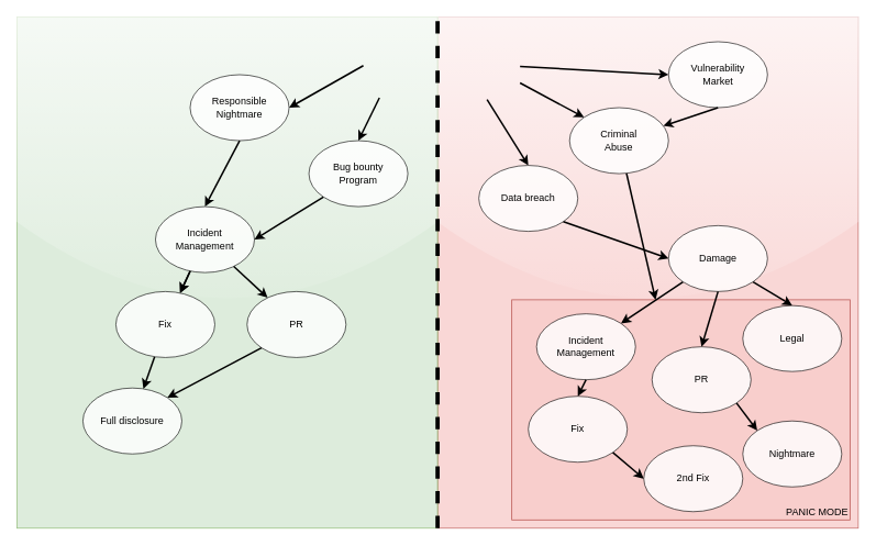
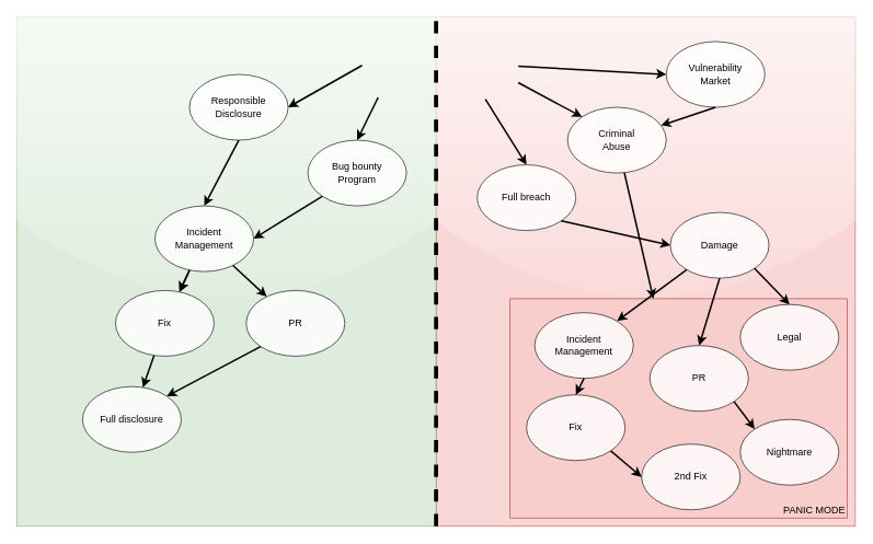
  <mxCell id="0" />
  <mxCell id="1" parent="0" />
  <mxCell id="2" value="" style="rounded=0;whiteSpace=wrap;html=1;fillColor=#f8cecc;strokeColor=#b85450;opacity=80;glass=1;" vertex="1" parent="1"><mxGeometry x="530" width="510" height="620" as="geometry" y="20" /></mxCell>
  <mxCell id="3" value="PANIC MODE" style="rounded=0;whiteSpace=wrap;html=1;glass=0;horizontal=1;verticalAlign=bottom;align=right;fillColor=#f8cecc;strokeColor=#b85450;" vertex="1" parent="1"><mxGeometry x="620" y="363" width="410" height="267" as="geometry" /></mxCell>
  <mxCell id="4" value="" style="rounded=0;whiteSpace=wrap;html=1;fillColor=#d5e8d4;strokeColor=#82b366;glass=1;opacity=80;" vertex="1" parent="1"><mxGeometry x="20" width="510" height="620" as="geometry" y="20" /></mxCell>
  <mxCell id="5" value="" style="endArrow=none;dashed=1;html=1;strokeWidth=5;" edge="1" parent="1"><mxGeometry width="50" height="50" relative="1" as="geometry"><mxPoint x="530" y="640" as="sourcePoint" /><mxPoint x="530" as="targetPoint" y="20" /></mxGeometry></mxCell>
  <mxCell id="6" value="" style="shape=image;html=1;verticalAlign=top;verticalLabelPosition=bottom;labelBackgroundColor=#ffffff;imageAspect=0;aspect=fixed;image=https://cdn2.iconfinder.com/data/icons/free-line-halloween-icons/24/Witch-Hat-128.png;glass=1;opacity=80;" vertex="1" parent="1"><mxGeometry x="440" y="40" width="78" height="78" as="geometry" /></mxCell>
  <mxCell id="7" value="" style="shape=image;html=1;verticalAlign=top;verticalLabelPosition=bottom;labelBackgroundColor=#ffffff;imageAspect=0;aspect=fixed;image=https://cdn2.iconfinder.com/data/icons/free-solid-halloween-icons/24/Witch-Hat-128.png;glass=1;opacity=80;" vertex="1" parent="1"><mxGeometry x="550" y="40" width="80" height="80" as="geometry" /></mxCell>
- <mxCell id="8" value="Responsible&lt;br&gt;Nightmare&lt;br&gt;" style="ellipse;whiteSpace=wrap;html=1;glass=1;opacity=80;" vertex="1" parent="1"><mxGeometry x="230" y="90" width="120" height="80" as="geometry" /></mxCell>
+ <mxCell id="8" value="Responsible&lt;br&gt;Disclosure&lt;br&gt;" style="ellipse;whiteSpace=wrap;html=1;glass=1;opacity=80;" vertex="1" parent="1"><mxGeometry x="230" y="90" width="120" height="80" as="geometry" /></mxCell>
  <mxCell id="9" value="Bug bounty&lt;br&gt;Program&lt;br&gt;" style="ellipse;whiteSpace=wrap;html=1;glass=1;opacity=80;" vertex="1" parent="1"><mxGeometry x="374" y="170" width="120" height="80" as="geometry" /></mxCell>
  <mxCell id="10" value="" style="endArrow=classic;html=1;strokeWidth=2;exitX=0;exitY=0.5;exitDx=0;exitDy=0;entryX=1;entryY=0.5;entryDx=0;entryDy=0;" edge="1" parent="1" source="6" target="8"><mxGeometry width="50" height="50" relative="1" as="geometry"><mxPoint x="280" y="690" as="sourcePoint" /><mxPoint x="70" y="660" as="targetPoint" /></mxGeometry></mxCell>
  <mxCell id="11" value="" style="endArrow=classic;html=1;strokeWidth=2;exitX=0.25;exitY=1;exitDx=0;exitDy=0;entryX=0.5;entryY=0;entryDx=0;entryDy=0;" edge="1" parent="1" source="6" target="9"><mxGeometry width="50" height="50" relative="1" as="geometry"><mxPoint x="450" y="89" as="sourcePoint" /><mxPoint x="360" y="140" as="targetPoint" /></mxGeometry></mxCell>
  <mxCell id="12" value="" style="rounded=0;orthogonalLoop=1;jettySize=auto;html=1;strokeWidth=2;" edge="1" parent="1" source="15" target="18"><mxGeometry relative="1" as="geometry" /></mxCell>
  <mxCell id="13" value="" style="edgeStyle=none;rounded=0;orthogonalLoop=1;jettySize=auto;html=1;strokeWidth=2;" edge="1" parent="1" source="15" target="18"><mxGeometry relative="1" as="geometry" /></mxCell>
  <mxCell id="14" value="" style="edgeStyle=none;rounded=0;orthogonalLoop=1;jettySize=auto;html=1;strokeWidth=2;" edge="1" parent="1" source="15" target="16"><mxGeometry relative="1" as="geometry" /></mxCell>
  <mxCell id="15" value="Incident&lt;br&gt;Management&lt;br&gt;" style="ellipse;whiteSpace=wrap;html=1;glass=1;opacity=80;" vertex="1" parent="1"><mxGeometry x="188" y="250" width="120" height="80" as="geometry" /></mxCell>
  <mxCell id="16" value="PR&lt;br&gt;" style="ellipse;whiteSpace=wrap;html=1;glass=1;opacity=80;" vertex="1" parent="1"><mxGeometry x="299" y="353" width="120" height="80" as="geometry" /></mxCell>
  <mxCell id="17" value="" style="rounded=0;orthogonalLoop=1;jettySize=auto;html=1;strokeWidth=2;" edge="1" parent="1" source="18" target="19"><mxGeometry relative="1" as="geometry" /></mxCell>
  <mxCell id="18" value="Fix&lt;br&gt;" style="ellipse;whiteSpace=wrap;html=1;glass=1;opacity=80;" vertex="1" parent="1"><mxGeometry x="140" y="353" width="120" height="80" as="geometry" /></mxCell>
  <mxCell id="19" value="Full disclosure&lt;br&gt;" style="ellipse;whiteSpace=wrap;html=1;glass=1;opacity=80;" vertex="1" parent="1"><mxGeometry x="100" y="470" width="120" height="80" as="geometry" /></mxCell>
  <mxCell id="20" value="" style="endArrow=classic;html=1;strokeWidth=2;entryX=0.5;entryY=0;entryDx=0;entryDy=0;exitX=0.5;exitY=1;exitDx=0;exitDy=0;" edge="1" parent="1" source="8" target="15"><mxGeometry width="50" height="50" relative="1" as="geometry"><mxPoint x="20" y="710" as="sourcePoint" /><mxPoint x="70" y="660" as="targetPoint" /></mxGeometry></mxCell>
  <mxCell id="21" value="" style="endArrow=classic;html=1;strokeWidth=2;entryX=1;entryY=0.5;entryDx=0;entryDy=0;exitX=0;exitY=1;exitDx=0;exitDy=0;" edge="1" parent="1" source="9" target="15"><mxGeometry width="50" height="50" relative="1" as="geometry"><mxPoint x="300" y="180" as="sourcePoint" /><mxPoint x="258" y="260" as="targetPoint" /></mxGeometry></mxCell>
  <mxCell id="22" value="" style="edgeStyle=none;rounded=0;orthogonalLoop=1;jettySize=auto;html=1;strokeWidth=2;entryX=1;entryY=0;entryDx=0;entryDy=0;exitX=0;exitY=1;exitDx=0;exitDy=0;" edge="1" parent="1" source="16" target="19"><mxGeometry relative="1" as="geometry"><mxPoint x="292.874" y="332.549" as="sourcePoint" /><mxPoint x="333.992" y="370.515" as="targetPoint" /></mxGeometry></mxCell>
- <mxCell id="23" value="Data breach" style="ellipse;whiteSpace=wrap;html=1;glass=1;opacity=80;" vertex="1" parent="1"><mxGeometry x="580" y="200" width="120" height="80" as="geometry" /></mxCell>
+ <mxCell id="23" value="Full breach" style="ellipse;whiteSpace=wrap;html=1;glass=1;opacity=80;" vertex="1" parent="1"><mxGeometry x="580" y="200" width="120" height="80" as="geometry" /></mxCell>
  <mxCell id="24" value="" style="edgeStyle=none;rounded=0;orthogonalLoop=1;jettySize=auto;html=1;strokeWidth=2;" edge="1" parent="1" source="25" target="3"><mxGeometry relative="1" as="geometry" /></mxCell>
  <mxCell id="25" value="Criminal&lt;br&gt;Abuse&lt;br&gt;" style="ellipse;whiteSpace=wrap;html=1;glass=1;opacity=80;" vertex="1" parent="1"><mxGeometry x="690" y="130" width="120" height="80" as="geometry" /></mxCell>
  <mxCell id="26" value="" style="edgeStyle=none;rounded=0;orthogonalLoop=1;jettySize=auto;html=1;strokeWidth=2;" edge="1" parent="1" source="27" target="36"><mxGeometry relative="1" as="geometry" /></mxCell>
- <mxCell id="27" value="Damage&lt;br&gt;" style="ellipse;whiteSpace=wrap;html=1;glass=1;opacity=80;" vertex="1" parent="1"><mxGeometry x="810" y="273" width="120" height="80" as="geometry" /></mxCell>
+ <mxCell id="27" value="Damage&lt;br&gt;" style="ellipse;whiteSpace=wrap;html=1;glass=1;opacity=80;" vertex="1" parent="1"><mxGeometry x="815" y="258" width="120" height="80" as="geometry" /></mxCell>
  <mxCell id="28" value="Vulnerability&lt;br&gt;Market&lt;br&gt;" style="ellipse;whiteSpace=wrap;html=1;glass=1;opacity=80;" vertex="1" parent="1"><mxGeometry x="810" y="50" width="120" height="80" as="geometry" /></mxCell>
  <mxCell id="29" value="" style="endArrow=classic;html=1;strokeWidth=2;entryX=0.5;entryY=0;entryDx=0;entryDy=0;exitX=0.5;exitY=1;exitDx=0;exitDy=0;" edge="1" parent="1" source="7" target="23"><mxGeometry width="50" height="50" relative="1" as="geometry"><mxPoint x="20" y="710" as="sourcePoint" /><mxPoint x="70" y="660" as="targetPoint" /></mxGeometry></mxCell>
  <mxCell id="30" value="" style="endArrow=classic;html=1;strokeWidth=2;entryX=0;entryY=0;entryDx=0;entryDy=0;exitX=1;exitY=0.75;exitDx=0;exitDy=0;" edge="1" parent="1" source="7" target="25"><mxGeometry width="50" height="50" relative="1" as="geometry"><mxPoint x="600" y="130" as="sourcePoint" /><mxPoint x="650" y="210" as="targetPoint" /></mxGeometry></mxCell>
  <mxCell id="31" value="" style="endArrow=classic;html=1;strokeWidth=2;entryX=0;entryY=0.5;entryDx=0;entryDy=0;exitX=1;exitY=0.5;exitDx=0;exitDy=0;" edge="1" parent="1" source="7" target="28"><mxGeometry width="50" height="50" relative="1" as="geometry"><mxPoint x="610" y="140" as="sourcePoint" /><mxPoint x="660" y="220" as="targetPoint" /></mxGeometry></mxCell>
  <mxCell id="32" value="" style="endArrow=classic;html=1;strokeWidth=2;entryX=0;entryY=0.5;entryDx=0;entryDy=0;exitX=1;exitY=1;exitDx=0;exitDy=0;" edge="1" parent="1" source="23" target="27"><mxGeometry width="50" height="50" relative="1" as="geometry"><mxPoint x="20" y="710" as="sourcePoint" /><mxPoint x="70" y="660" as="targetPoint" /></mxGeometry></mxCell>
  <mxCell id="33" value="" style="endArrow=classic;html=1;strokeWidth=2;exitX=0.5;exitY=1;exitDx=0;exitDy=0;" edge="1" parent="1" source="28" target="25"><mxGeometry width="50" height="50" relative="1" as="geometry"><mxPoint x="692" y="278" as="sourcePoint" /><mxPoint x="820" y="323" as="targetPoint" /></mxGeometry></mxCell>
  <mxCell id="34" value="" style="edgeStyle=none;rounded=0;orthogonalLoop=1;jettySize=auto;html=1;strokeWidth=2;exitX=0.5;exitY=1;exitDx=0;exitDy=0;entryX=0.5;entryY=0;entryDx=0;entryDy=0;" edge="1" parent="1" source="27" target="37"><mxGeometry relative="1" as="geometry"><mxPoint x="832.243" y="347.215" as="sourcePoint" /><mxPoint x="737.637" y="395.68" as="targetPoint" /></mxGeometry></mxCell>
  <mxCell id="35" value="" style="edgeStyle=none;rounded=0;orthogonalLoop=1;jettySize=auto;html=1;strokeWidth=2;exitX=1;exitY=1;exitDx=0;exitDy=0;entryX=0.5;entryY=0;entryDx=0;entryDy=0;" edge="1" parent="1" source="27" target="38"><mxGeometry relative="1" as="geometry"><mxPoint x="842.243" y="357.215" as="sourcePoint" /><mxPoint x="747.637" y="405.68" as="targetPoint" /></mxGeometry></mxCell>
  <mxCell id="36" value="Incident&lt;br&gt;Management&lt;br&gt;" style="ellipse;whiteSpace=wrap;html=1;glass=1;opacity=80;" vertex="1" parent="1"><mxGeometry x="650" y="380" width="120" height="80" as="geometry" /></mxCell>
  <mxCell id="37" value="PR&lt;br&gt;" style="ellipse;whiteSpace=wrap;html=1;glass=1;opacity=80;" vertex="1" parent="1"><mxGeometry x="790" y="420" width="120" height="80" as="geometry" /></mxCell>
  <mxCell id="38" value="Legal&lt;br&gt;" style="ellipse;whiteSpace=wrap;html=1;glass=1;opacity=80;" vertex="1" parent="1"><mxGeometry x="900" y="370" width="120" height="80" as="geometry" /></mxCell>
  <mxCell id="39" value="Fix&lt;br&gt;" style="ellipse;whiteSpace=wrap;html=1;glass=1;opacity=80;" vertex="1" parent="1"><mxGeometry x="640" y="480" width="120" height="80" as="geometry" /></mxCell>
  <mxCell id="40" value="2nd Fix&lt;br&gt;" style="ellipse;whiteSpace=wrap;html=1;glass=1;opacity=80;" vertex="1" parent="1"><mxGeometry x="780" y="540" width="120" height="80" as="geometry" /></mxCell>
  <mxCell id="41" value="Nightmare&lt;br&gt;" style="ellipse;whiteSpace=wrap;html=1;glass=1;opacity=80;" vertex="1" parent="1"><mxGeometry x="900" y="510" width="120" height="80" as="geometry" /></mxCell>
  <mxCell id="42" value="" style="edgeStyle=none;rounded=0;orthogonalLoop=1;jettySize=auto;html=1;strokeWidth=2;exitX=1;exitY=1;exitDx=0;exitDy=0;entryX=0;entryY=0;entryDx=0;entryDy=0;" edge="1" parent="1" source="37" target="41"><mxGeometry relative="1" as="geometry"><mxPoint x="880" y="363" as="sourcePoint" /><mxPoint x="860" y="430" as="targetPoint" /></mxGeometry></mxCell>
  <mxCell id="43" value="" style="edgeStyle=none;rounded=0;orthogonalLoop=1;jettySize=auto;html=1;strokeWidth=2;exitX=0.5;exitY=1;exitDx=0;exitDy=0;entryX=0.5;entryY=0;entryDx=0;entryDy=0;" edge="1" parent="1" source="36" target="39"><mxGeometry relative="1" as="geometry"><mxPoint x="890" y="373" as="sourcePoint" /><mxPoint x="870" y="440" as="targetPoint" /></mxGeometry></mxCell>
  <mxCell id="44" value="" style="edgeStyle=none;rounded=0;orthogonalLoop=1;jettySize=auto;html=1;strokeWidth=2;exitX=1;exitY=1;exitDx=0;exitDy=0;entryX=0;entryY=0.5;entryDx=0;entryDy=0;" edge="1" parent="1" source="39" target="40"><mxGeometry relative="1" as="geometry"><mxPoint x="900" y="383" as="sourcePoint" /><mxPoint x="880" y="450" as="targetPoint" /></mxGeometry></mxCell>
